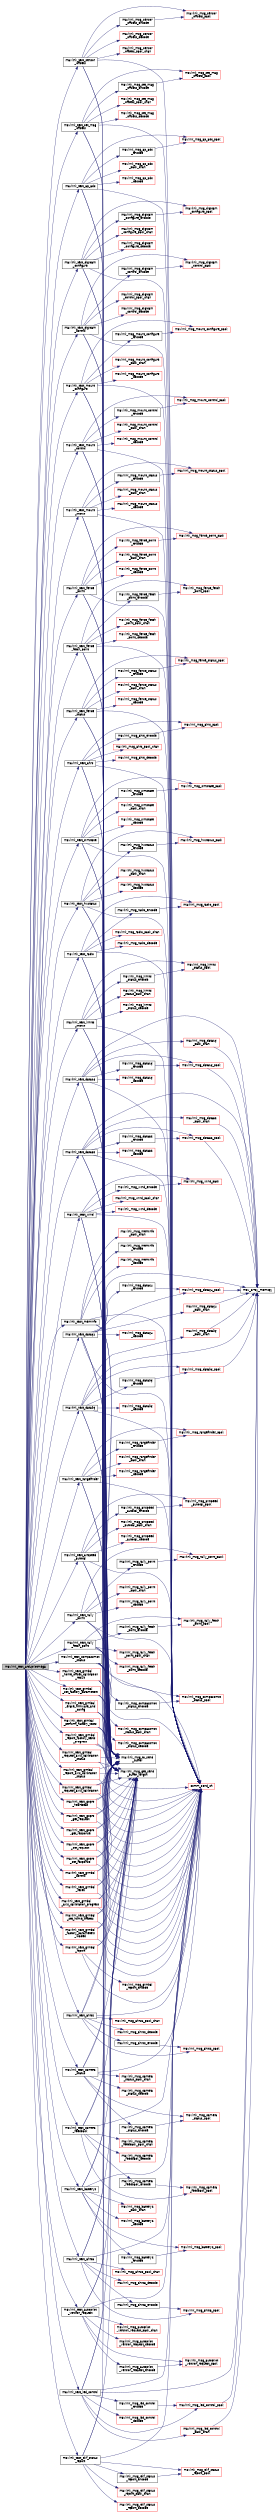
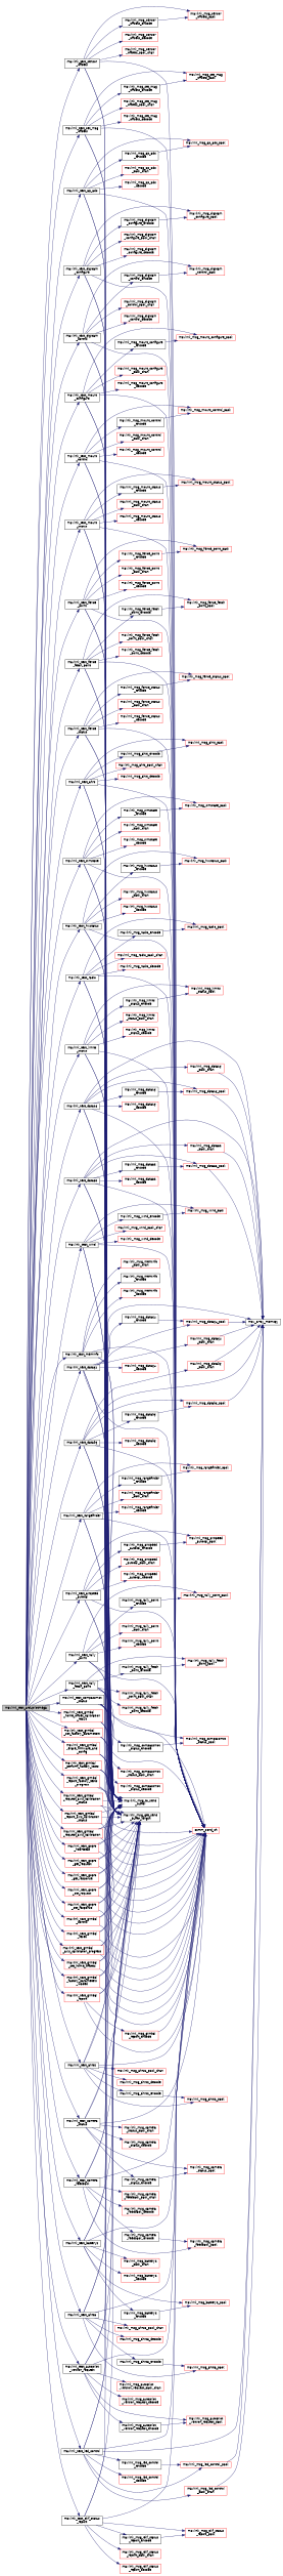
  digraph {
    rankdir=LR
    node [color=red fillcolor=white fontname=Helvetica fontsize=10 shape=record style=filled]
    edge [color=midnightblue fontname=Helvetica fontsize=10 labelfontname=Helvetica labelfontsize=10 style=solid]
    n1 [color=black fillcolor=grey75 fontcolor=black height=0.2 label=mavlink_test_ardupilotmega width=0.4]
    n2 [color=black height=0.2 label="mavlink_test_sensor\l_offsets" width=0.4]
    n3 [color=black height=0.2 label="mavlink_test_set_mag\l_offsets" width=0.4]
    n4 [color=black height=0.2 label=mavlink_test_meminfo width=0.4]
    n5 [color=black height=0.2 label=mavlink_test_ap_adc width=0.4]
    n6 [color=black height=0.2 label="mavlink_test_digicam\l_configure" width=0.4]
    n7 [color=black height=0.2 label="mavlink_test_digicam\l_control" width=0.4]
    n8 [color=black height=0.2 label="mavlink_test_mount\l_configure" width=0.4]
    n9 [color=black height=0.2 label="mavlink_test_mount\l_control" width=0.4]
    n10 [color=black height=0.2 label="mavlink_test_mount\l_status" width=0.4]
    n11 [color=black height=0.2 label="mavlink_test_fence\l_point" width=0.4]
    n12 [color=black height=0.2 label="mavlink_test_fence\l_fetch_point" width=0.4]
    n13 [color=black height=0.2 label="mavlink_test_fence\l_status" width=0.4]
    n14 [color=black height=0.2 label=mavlink_test_ahrs width=0.4]
    n15 [color=black height=0.2 label=mavlink_test_simstate width=0.4]
    n16 [color=black height=0.2 label=mavlink_test_hwstatus width=0.4]
    n17 [color=black height=0.2 label=mavlink_test_radio width=0.4]
    n18 [color=black height=0.2 label="mavlink_test_limits\l_status" width=0.4]
    n19 [color=black height=0.2 label=mavlink_test_wind width=0.4]
    n20 [color=black height=0.2 label=mavlink_test_data16 width=0.4]
    n21 [color=black height=0.2 label=mavlink_test_data32 width=0.4]
    n22 [color=black height=0.2 label=mavlink_test_data64 width=0.4]
    n23 [color=black height=0.2 label=mavlink_test_data96 width=0.4]
    n24 [color=black height=0.2 label=mavlink_test_rangefinder width=0.4]
    n25 [color=black height=0.2 label="mavlink_test_airspeed\l_autocal" width=0.4]
    n26 [color=black height=0.2 label="mavlink_test_rally\l_point" width=0.4]
    n27 [color=black height=0.2 label="mavlink_test_rally\l_fetch_point" width=0.4]
    n28 [color=black height=0.2 label="mavlink_test_compassmot\l_status" width=0.4]
    n29 [color=black height=0.2 label=mavlink_test_ahrs2 width=0.4]
    n30 [color=black height=0.2 label="mavlink_test_camera\l_status" width=0.4]
    n31 [color=black height=0.2 label="mavlink_test_camera\l_feedback" width=0.4]
    n32 [color=black height=0.2 label=mavlink_test_battery2 width=0.4]
    n33 [color=black height=0.2 label=mavlink_test_ahrs3 width=0.4]
    n34 [color=black height=0.2 label="mavlink_test_autopilot\l_version_request" width=0.4]
    n35 [color=black height=0.2 label=mavlink_test_led_control width=0.4]
    n36 [color=black height=0.2 label="mavlink_test_ekf_status\l_report" width=0.4]
    n37 [height=0.2 label="mavlink_test_gimbal\l_report" width=0.4]
    n38 [height=0.2 label="mavlink_test_gimbal\l_control" width=0.4]
    n39 [height=0.2 label="mavlink_test_gimbal\l_reset" width=0.4]
    n40 [height=0.2 label="mavlink_test_gimbal\l_axis_calibration_progress" width=0.4]
    n41 [height=0.2 label="mavlink_test_gimbal\l_set_home_offsets" width=0.4]
    n42 [height=0.2 label="mavlink_test_gimbal\l_home_offset_calibration\l_result" width=0.4]
    n43 [height=0.2 label="mavlink_test_gimbal\l_set_factory_parameters" width=0.4]
    n44 [height=0.2 label="mavlink_test_gimbal\l_factory_parameters\l_loaded" width=0.4]
    n45 [height=0.2 label="mavlink_test_gimbal\l_erase_firmware_and\l_config" width=0.4]
    n46 [height=0.2 label="mavlink_test_gimbal\l_perform_factory_tests" width=0.4]
    n47 [height=0.2 label="mavlink_test_gimbal\l_report_factory_tests\l_progress" width=0.4]
    n48 [height=0.2 label="mavlink_test_gimbal\l_request_axis_calibration\l_status" width=0.4]
    n49 [height=0.2 label="mavlink_test_gimbal\l_report_axis_calibration\l_status" width=0.4]
    n50 [height=0.2 label="mavlink_test_gimbal\l_request_axis_calibration" width=0.4]
    n51 [height=0.2 label="mavlink_test_gopro\l_heartbeat" width=0.4]
    n52 [height=0.2 label="mavlink_test_gopro\l_get_request" width=0.4]
    n53 [height=0.2 label="mavlink_test_gopro\l_get_response" width=0.4]
    n54 [height=0.2 label="mavlink_test_gopro\l_set_request" width=0.4]
    n55 [height=0.2 label="mavlink_test_gopro\l_set_response" width=0.4]
    n56 [color=black height=0.2 label="mavlink_msg_sensor\l_offsets_encode" width=0.4]
    n57 [height=0.2 label="mavlink_msg_sensor\l_offsets_pack" width=0.4]
    n58 [height=0.2 label="mavlink_msg_sensor\l_offsets_decode" width=0.4]
    n59 [height=0.2 label="mavlink_msg_sensor\l_offsets_pack_chan" width=0.4]
    n60 [color=black height=0.2 label="mavlink_msg_to_send\l_buffer" width=0.4]
    n61 [color=black height=0.2 label="mavlink_msg_get_send\l_buffer_length" width=0.4]
    n62 [height=0.2 label=comm_send_ch width=0.4]
    n63 [color=black height=0.2 label="mavlink_msg_set_mag\l_offsets_encode" width=0.4]
    n64 [height=0.2 label="mavlink_msg_set_mag\l_offsets_pack" width=0.4]
    n65 [height=0.2 label="mavlink_msg_set_mag\l_offsets_decode" width=0.4]
    n66 [height=0.2 label="mavlink_msg_set_mag\l_offsets_pack_chan" width=0.4]
    n67 [color=black height=0.2 label="mavlink_msg_meminfo\l_encode" width=0.4]
    n68 [height=0.2 label="mavlink_msg_meminfo\l_decode" width=0.4]
    n69 [height=0.2 label="mavlink_msg_meminfo\l_pack_chan" width=0.4]
    n70 [color=black height=0.2 label="mavlink_msg_ap_adc\l_encode" width=0.4]
    n71 [height=0.2 label=mavlink_msg_ap_adc_pack width=0.4]
    n72 [height=0.2 label="mavlink_msg_ap_adc\l_decode" width=0.4]
    n73 [height=0.2 label="mavlink_msg_ap_adc\l_pack_chan" width=0.4]
    n74 [color=black height=0.2 label="mavlink_msg_digicam\l_configure_encode" width=0.4]
    n75 [height=0.2 label="mavlink_msg_digicam\l_configure_pack" width=0.4]
    n76 [height=0.2 label="mavlink_msg_digicam\l_configure_decode" width=0.4]
    n77 [height=0.2 label="mavlink_msg_digicam\l_configure_pack_chan" width=0.4]
    n78 [color=black height=0.2 label="mavlink_msg_digicam\l_control_encode" width=0.4]
    n79 [height=0.2 label="mavlink_msg_digicam\l_control_pack" width=0.4]
    n80 [height=0.2 label="mavlink_msg_digicam\l_control_decode" width=0.4]
    n81 [height=0.2 label="mavlink_msg_digicam\l_control_pack_chan" width=0.4]
    n82 [color=black height=0.2 label="mavlink_msg_mount_configure\l_encode" width=0.4]
    n83 [height=0.2 label=mavlink_msg_mount_configure_pack width=0.4]
    n84 [height=0.2 label="mavlink_msg_mount_configure\l_decode" width=0.4]
    n85 [height=0.2 label="mavlink_msg_mount_configure\l_pack_chan" width=0.4]
    n86 [color=black height=0.2 label="mavlink_msg_mount_control\l_encode" width=0.4]
    n87 [height=0.2 label=mavlink_msg_mount_control_pack width=0.4]
    n88 [height=0.2 label="mavlink_msg_mount_control\l_decode" width=0.4]
    n89 [height=0.2 label="mavlink_msg_mount_control\l_pack_chan" width=0.4]
    n90 [color=black height=0.2 label="mavlink_msg_mount_status\l_encode" width=0.4]
    n91 [height=0.2 label=mavlink_msg_mount_status_pack width=0.4]
    n92 [height=0.2 label="mavlink_msg_mount_status\l_decode" width=0.4]
    n93 [height=0.2 label="mavlink_msg_mount_status\l_pack_chan" width=0.4]
    n94 [height=0.2 label="mavlink_msg_fence_point\l_encode" width=0.4]
    n95 [height=0.2 label=mavlink_msg_fence_point_pack width=0.4]
    n96 [height=0.2 label="mavlink_msg_fence_point\l_decode" width=0.4]
    n97 [height=0.2 label="mavlink_msg_fence_point\l_pack_chan" width=0.4]
    n98 [color=black height=0.2 label="mavlink_msg_fence_fetch\l_point_encode" width=0.4]
    n99 [height=0.2 label="mavlink_msg_fence_fetch\l_point_pack" width=0.4]
    n100 [height=0.2 label="mavlink_msg_fence_fetch\l_point_decode" width=0.4]
    n101 [height=0.2 label="mavlink_msg_fence_fetch\l_point_pack_chan" width=0.4]
    n102 [color=black height=0.2 label="mavlink_msg_fence_status\l_encode" width=0.4]
    n103 [height=0.2 label=mavlink_msg_fence_status_pack width=0.4]
    n104 [height=0.2 label="mavlink_msg_fence_status\l_decode" width=0.4]
    n105 [height=0.2 label="mavlink_msg_fence_status\l_pack_chan" width=0.4]
    n106 [color=black height=0.2 label=mavlink_msg_ahrs_encode width=0.4]
    n107 [height=0.2 label=mavlink_msg_ahrs_pack width=0.4]
    n108 [height=0.2 label=mavlink_msg_ahrs_decode width=0.4]
    n109 [height=0.2 label=mavlink_msg_ahrs_pack_chan width=0.4]
    n110 [color=black height=0.2 label="mavlink_msg_simstate\l_encode" width=0.4]
    n111 [height=0.2 label=mavlink_msg_simstate_pack width=0.4]
    n112 [height=0.2 label="mavlink_msg_simstate\l_decode" width=0.4]
    n113 [height=0.2 label="mavlink_msg_simstate\l_pack_chan" width=0.4]
    n114 [color=black height=0.2 label="mavlink_msg_hwstatus\l_encode" width=0.4]
    n115 [height=0.2 label=mavlink_msg_hwstatus_pack width=0.4]
    n116 [height=0.2 label="mavlink_msg_hwstatus\l_decode" width=0.4]
    n117 [height=0.2 label="mavlink_msg_hwstatus\l_pack_chan" width=0.4]
    n118 [color=black height=0.2 label=mavlink_msg_radio_encode width=0.4]
    n119 [height=0.2 label=mavlink_msg_radio_pack width=0.4]
    n120 [height=0.2 label=mavlink_msg_radio_decode width=0.4]
    n121 [height=0.2 label=mavlink_msg_radio_pack_chan width=0.4]
    n122 [color=black height=0.2 label="mavlink_msg_limits\l_status_encode" width=0.4]
    n123 [height=0.2 label="mavlink_msg_limits\l_status_pack" width=0.4]
    n124 [height=0.2 label="mavlink_msg_limits\l_status_decode" width=0.4]
    n125 [height=0.2 label="mavlink_msg_limits\l_status_pack_chan" width=0.4]
    n126 [color=black height=0.2 label=mavlink_msg_wind_encode width=0.4]
    n127 [height=0.2 label=mavlink_msg_wind_pack width=0.4]
    n128 [height=0.2 label=mavlink_msg_wind_decode width=0.4]
    n129 [height=0.2 label=mavlink_msg_wind_pack_chan width=0.4]
    n130 [color=black height=0.2 label=mav_array_memcpy width=0.4]
    n131 [color=black height=0.2 label="mavlink_msg_data16\l_encode" width=0.4]
    n132 [height=0.2 label=mavlink_msg_data16_pack width=0.4]
    n133 [height=0.2 label="mavlink_msg_data16\l_decode" width=0.4]
    n134 [height=0.2 label="mavlink_msg_data16\l_pack_chan" width=0.4]
    n135 [color=black height=0.2 label="mavlink_msg_data32\l_encode" width=0.4]
    n136 [height=0.2 label=mavlink_msg_data32_pack width=0.4]
    n137 [height=0.2 label="mavlink_msg_data32\l_decode" width=0.4]
    n138 [height=0.2 label="mavlink_msg_data32\l_pack_chan" width=0.4]
    n139 [color=black height=0.2 label="mavlink_msg_data64\l_encode" width=0.4]
    n140 [height=0.2 label=mavlink_msg_data64_pack width=0.4]
    n141 [height=0.2 label="mavlink_msg_data64\l_decode" width=0.4]
    n142 [height=0.2 label="mavlink_msg_data64\l_pack_chan" width=0.4]
    n143 [color=black height=0.2 label="mavlink_msg_data96\l_encode" width=0.4]
    n144 [height=0.2 label=mavlink_msg_data96_pack width=0.4]
    n145 [height=0.2 label="mavlink_msg_data96\l_decode" width=0.4]
    n146 [height=0.2 label="mavlink_msg_data96\l_pack_chan" width=0.4]
    n147 [color=black height=0.2 label="mavlink_msg_rangefinder\l_encode" width=0.4]
    n148 [height=0.2 label=mavlink_msg_rangefinder_pack width=0.4]
    n149 [height=0.2 label="mavlink_msg_rangefinder\l_decode" width=0.4]
    n150 [height=0.2 label="mavlink_msg_rangefinder\l_pack_chan" width=0.4]
    n151 [color=black height=0.2 label="mavlink_msg_airspeed\l_autocal_encode" width=0.4]
    n152 [height=0.2 label="mavlink_msg_airspeed\l_autocal_pack" width=0.4]
    n153 [height=0.2 label="mavlink_msg_airspeed\l_autocal_decode" width=0.4]
    n154 [height=0.2 label="mavlink_msg_airspeed\l_autocal_pack_chan" width=0.4]
    n155 [color=black height=0.2 label="mavlink_msg_rally_point\l_encode" width=0.4]
    n156 [height=0.2 label=mavlink_msg_rally_point_pack width=0.4]
    n157 [height=0.2 label="mavlink_msg_rally_point\l_decode" width=0.4]
    n158 [height=0.2 label="mavlink_msg_rally_point\l_pack_chan" width=0.4]
    n159 [color=black height=0.2 label="mavlink_msg_rally_fetch\l_point_encode" width=0.4]
    n160 [height=0.2 label="mavlink_msg_rally_fetch\l_point_pack" width=0.4]
    n161 [height=0.2 label="mavlink_msg_rally_fetch\l_point_decode" width=0.4]
    n162 [height=0.2 label="mavlink_msg_rally_fetch\l_point_pack_chan" width=0.4]
    n163 [color=black height=0.2 label="mavlink_msg_compassmot\l_status_encode" width=0.4]
    n164 [height=0.2 label="mavlink_msg_compassmot\l_status_pack" width=0.4]
    n165 [height=0.2 label="mavlink_msg_compassmot\l_status_decode" width=0.4]
    n166 [height=0.2 label="mavlink_msg_compassmot\l_status_pack_chan" width=0.4]
    n167 [color=black height=0.2 label=mavlink_msg_ahrs2_encode width=0.4]
    n168 [height=0.2 label=mavlink_msg_ahrs2_pack width=0.4]
    n169 [height=0.2 label=mavlink_msg_ahrs2_decode width=0.4]
    n170 [height=0.2 label=mavlink_msg_ahrs2_pack_chan width=0.4]
    n171 [color=black height=0.2 label="mavlink_msg_camera\l_status_encode" width=0.4]
    n172 [height=0.2 label="mavlink_msg_camera\l_status_pack" width=0.4]
    n173 [height=0.2 label="mavlink_msg_camera\l_status_decode" width=0.4]
    n174 [height=0.2 label="mavlink_msg_camera\l_status_pack_chan" width=0.4]
    n175 [color=black height=0.2 label="mavlink_msg_camera\l_feedback_encode" width=0.4]
    n176 [height=0.2 label="mavlink_msg_camera\l_feedback_pack" width=0.4]
    n177 [height=0.2 label="mavlink_msg_camera\l_feedback_decode" width=0.4]
    n178 [height=0.2 label="mavlink_msg_camera\l_feedback_pack_chan" width=0.4]
    n179 [color=black height=0.2 label="mavlink_msg_battery2\l_encode" width=0.4]
    n180 [height=0.2 label=mavlink_msg_battery2_pack width=0.4]
    n181 [height=0.2 label="mavlink_msg_battery2\l_decode" width=0.4]
    n182 [height=0.2 label="mavlink_msg_battery2\l_pack_chan" width=0.4]
    n183 [color=black height=0.2 label=mavlink_msg_ahrs3_encode width=0.4]
    n184 [height=0.2 label=mavlink_msg_ahrs3_pack width=0.4]
    n185 [height=0.2 label=mavlink_msg_ahrs3_decode width=0.4]
    n186 [height=0.2 label=mavlink_msg_ahrs3_pack_chan width=0.4]
    n187 [color=black height=0.2 label="mavlink_msg_autopilot\l_version_request_encode" width=0.4]
    n188 [height=0.2 label="mavlink_msg_autopilot\l_version_request_pack" width=0.4]
    n189 [height=0.2 label="mavlink_msg_autopilot\l_version_request_decode" width=0.4]
    n190 [height=0.2 label="mavlink_msg_autopilot\l_version_request_pack_chan" width=0.4]
    n191 [color=black height=0.2 label="mavlink_msg_led_control\l_encode" width=0.4]
    n192 [height=0.2 label=mavlink_msg_led_control_pack width=0.4]
    n193 [height=0.2 label="mavlink_msg_led_control\l_decode" width=0.4]
    n194 [height=0.2 label="mavlink_msg_led_control\l_pack_chan" width=0.4]
    n195 [color=black height=0.2 label="mavlink_msg_ekf_status\l_report_encode" width=0.4]
    n196 [height=0.2 label="mavlink_msg_ekf_status\l_report_pack" width=0.4]
    n197 [height=0.2 label="mavlink_msg_ekf_status\l_report_decode" width=0.4]
    n198 [height=0.2 label="mavlink_msg_ekf_status\l_report_pack_chan" width=0.4]
    n199 [height=0.2 label="mavlink_msg_gimbal\l_report_encode" width=0.4]
    n1 -> n2
    n1 -> n3
    n1 -> n4
    n1 -> n5
    n1 -> n6
    n1 -> n7
    n1 -> n8
    n1 -> n9
    n1 -> n10
    n1 -> n11
    n1 -> n12
    n1 -> n13
    n1 -> n14
    n1 -> n15
    n1 -> n16
    n1 -> n17
    n1 -> n18
    n1 -> n19
    n1 -> n20
    n1 -> n21
    n1 -> n22
    n1 -> n23
    n1 -> n24
    n1 -> n25
    n1 -> n26
    n1 -> n27
    n1 -> n28
    n1 -> n29
    n1 -> n30
    n1 -> n31
    n1 -> n32
    n1 -> n33
    n1 -> n34
    n1 -> n35
    n1 -> n36
    n1 -> n37
    n1 -> n38
    n1 -> n39
    n1 -> n40
    n1 -> n41
    n1 -> n42
    n1 -> n43
    n1 -> n44
    n1 -> n45
    n1 -> n46
    n1 -> n47
    n1 -> n48
    n1 -> n49
    n1 -> n50
    n1 -> n51
    n1 -> n52
    n1 -> n53
    n1 -> n54
    n1 -> n55
    n2 -> n56
    n2 -> n57
    n2 -> n58
    n2 -> n59
    n2 -> n60
    n2 -> n61
    n2 -> n62
    n3 -> n60
    n3 -> n61
    n3 -> n62
    n3 -> n63
    n3 -> n64
    n3 -> n65
    n3 -> n66
    n4 -> n60
    n4 -> n61
    n4 -> n62
    n4 -> n67
    n4 -> n68
    n4 -> n69
    n5 -> n60
    n5 -> n61
    n5 -> n62
    n5 -> n70
    n5 -> n71
    n5 -> n72
    n5 -> n73
    n6 -> n60
    n6 -> n61
    n6 -> n62
    n6 -> n74
    n6 -> n75
    n6 -> n76
    n6 -> n77
    n7 -> n60
    n7 -> n61
    n7 -> n62
    n7 -> n78
    n7 -> n79
    n7 -> n80
    n7 -> n81
    n8 -> n60
    n8 -> n61
    n8 -> n62
    n8 -> n82
    n8 -> n83
    n8 -> n84
    n8 -> n85
    n9 -> n60
    n9 -> n61
    n9 -> n62
    n9 -> n86
    n9 -> n87
    n9 -> n88
    n9 -> n89
    n10 -> n60
    n10 -> n61
    n10 -> n62
    n10 -> n90
    n10 -> n91
    n10 -> n92
    n10 -> n93
    n11 -> n60
    n11 -> n61
    n11 -> n62
    n11 -> n94
    n11 -> n95
    n11 -> n96
    n11 -> n97
    n12 -> n60
    n12 -> n61
    n12 -> n62
    n12 -> n98
    n12 -> n99
    n12 -> n100
    n12 -> n101
    n13 -> n60
    n13 -> n61
    n13 -> n62
    n13 -> n102
    n13 -> n103
    n13 -> n104
    n13 -> n105
    n14 -> n60
    n14 -> n61
    n14 -> n62
    n14 -> n106
    n14 -> n107
    n14 -> n108
    n14 -> n109
    n15 -> n60
    n15 -> n61
    n15 -> n62
    n15 -> n110
    n15 -> n111
    n15 -> n112
    n15 -> n113
    n16 -> n60
    n16 -> n61
    n16 -> n62
    n16 -> n114
    n16 -> n115
    n16 -> n116
    n16 -> n117
    n17 -> n60
    n17 -> n61
    n17 -> n62
    n17 -> n118
    n17 -> n119
    n17 -> n120
    n17 -> n121
    n18 -> n60
    n18 -> n61
    n18 -> n62
    n18 -> n122
    n18 -> n123
    n18 -> n124
    n18 -> n125
    n19 -> n60
    n19 -> n61
    n19 -> n62
    n19 -> n126
    n19 -> n127
    n19 -> n128
    n19 -> n129
    n20 -> n60
    n20 -> n61
    n20 -> n62
    n20 -> n130
    n20 -> n131
    n20 -> n132
    n20 -> n133
    n20 -> n134
    n21 -> n60
    n21 -> n61
    n21 -> n62
    n21 -> n130
    n21 -> n135
    n21 -> n136
    n21 -> n137
    n21 -> n138
    n22 -> n60
    n22 -> n61
    n22 -> n62
    n22 -> n130
    n22 -> n139
    n22 -> n140
    n22 -> n141
    n22 -> n142
    n23 -> n60
    n23 -> n61
    n23 -> n62
    n23 -> n130
    n23 -> n143
    n23 -> n144
    n23 -> n145
    n23 -> n146
    n24 -> n60
    n24 -> n61
    n24 -> n62
    n24 -> n147
    n24 -> n148
    n24 -> n149
    n24 -> n150
    n25 -> n60
    n25 -> n61
    n25 -> n62
    n25 -> n151
    n25 -> n152
    n25 -> n153
    n25 -> n154
    n26 -> n60
    n26 -> n61
    n26 -> n62
    n26 -> n155
    n26 -> n156
    n26 -> n157
    n26 -> n158
    n27 -> n60
    n27 -> n61
    n27 -> n62
    n27 -> n159
    n27 -> n160
    n27 -> n161
    n27 -> n162
    n28 -> n60
    n28 -> n61
    n28 -> n62
    n28 -> n163
    n28 -> n164
    n28 -> n165
    n28 -> n166
    n29 -> n60
    n29 -> n61
    n29 -> n62
    n29 -> n167
    n29 -> n168
    n29 -> n169
    n29 -> n170
    n30 -> n60
    n30 -> n61
    n30 -> n62
    n30 -> n171
    n30 -> n172
    n30 -> n173
    n30 -> n174
    n31 -> n60
    n31 -> n61
    n31 -> n62
    n31 -> n175
    n31 -> n176
    n31 -> n177
    n31 -> n178
    n32 -> n60
    n32 -> n61
    n32 -> n62
    n32 -> n179
    n32 -> n180
    n32 -> n181
    n32 -> n182
    n33 -> n60
    n33 -> n61
    n33 -> n62
    n33 -> n183
    n33 -> n184
    n33 -> n185
    n33 -> n186
    n34 -> n60
    n34 -> n61
    n34 -> n62
    n34 -> n187
    n34 -> n188
    n34 -> n189
    n34 -> n190
    n35 -> n60
    n35 -> n61
    n35 -> n62
    n35 -> n130
    n35 -> n191
    n35 -> n192
    n35 -> n193
    n35 -> n194
    n36 -> n60
    n36 -> n61
    n36 -> n62
    n36 -> n195
    n36 -> n196
    n36 -> n197
    n36 -> n198
    n37 -> n60
    n37 -> n61
    n37 -> n62
    n37 -> n199
    n38 -> n60
    n38 -> n61
    n38 -> n62
    n39 -> n60
    n39 -> n61
    n39 -> n62
    n40 -> n60
    n40 -> n61
    n40 -> n62
    n41 -> n60
    n41 -> n61
    n41 -> n62
    n42 -> n60
    n42 -> n61
    n42 -> n62
    n43 -> n60
    n43 -> n61
    n43 -> n62
    n44 -> n60
    n44 -> n61
    n44 -> n62
    n45 -> n60
    n45 -> n61
    n45 -> n62
    n46 -> n60
    n46 -> n61
    n46 -> n62
    n47 -> n60
    n47 -> n61
    n47 -> n62
    n48 -> n60
    n48 -> n61
    n48 -> n62
    n49 -> n60
    n49 -> n61
    n49 -> n62
    n50 -> n60
    n50 -> n61
    n50 -> n62
    n51 -> n60
    n51 -> n61
    n51 -> n62
    n52 -> n60
    n52 -> n61
    n52 -> n62
    n53 -> n60
    n53 -> n61
-   n53 -> n62
+   n199 -> n62
    n54 -> n60
    n54 -> n61
    n54 -> n62
    n55 -> n60
    n55 -> n61
    n55 -> n62
    n56 -> n57
    n63 -> n64
    n70 -> n71
    n74 -> n75
    n78 -> n79
    n82 -> n83
    n86 -> n87
    n90 -> n91
    n94 -> n95
    n98 -> n99
    n102 -> n103
    n106 -> n107
    n110 -> n111
    n114 -> n115
    n118 -> n119
    n122 -> n123
    n126 -> n127
    n131 -> n132
    n132 -> n130
    n134 -> n130
    n135 -> n136
    n136 -> n130
    n138 -> n130
    n139 -> n140
    n140 -> n130
    n142 -> n130
    n143 -> n144
    n144 -> n130
    n146 -> n130
    n147 -> n148
    n151 -> n152
    n155 -> n156
    n159 -> n160
    n163 -> n164
    n167 -> n168
    n171 -> n172
    n175 -> n176
    n179 -> n180
    n183 -> n184
    n187 -> n188
    n191 -> n192
    n192 -> n130
    n194 -> n130
    n195 -> n196
  }
